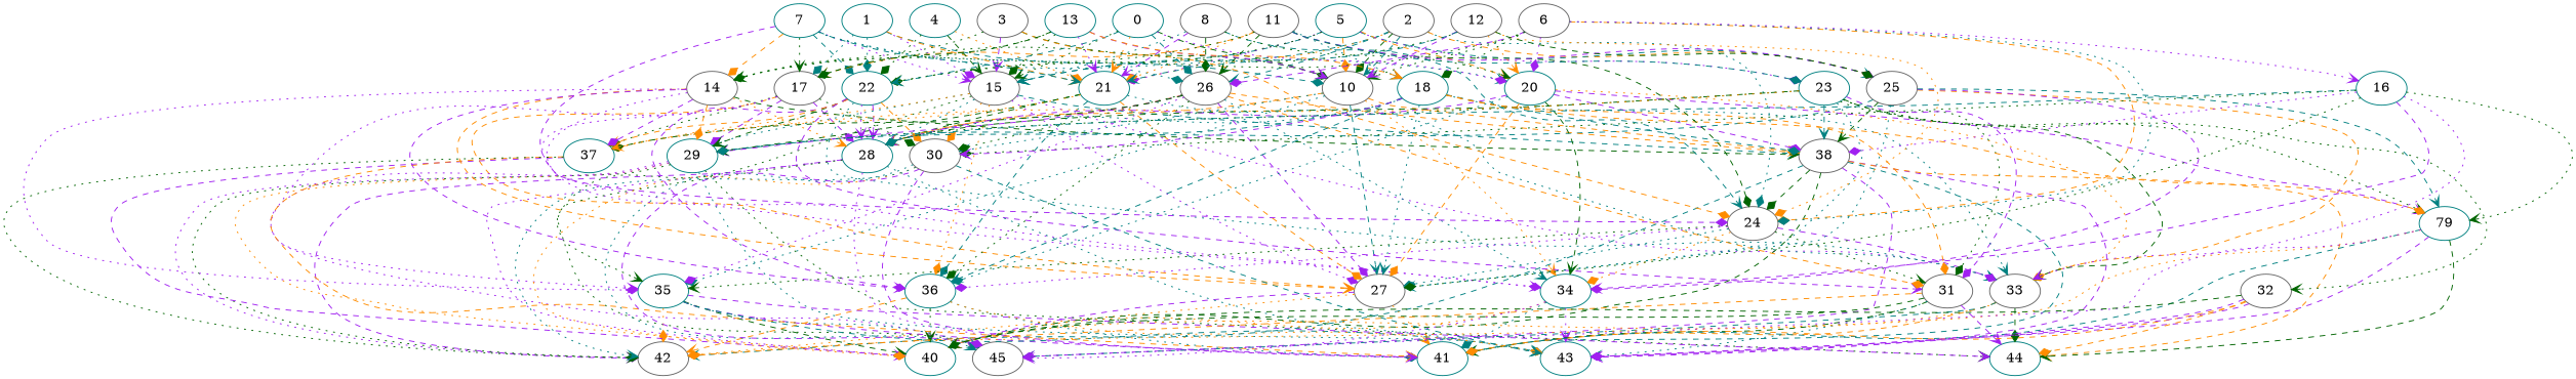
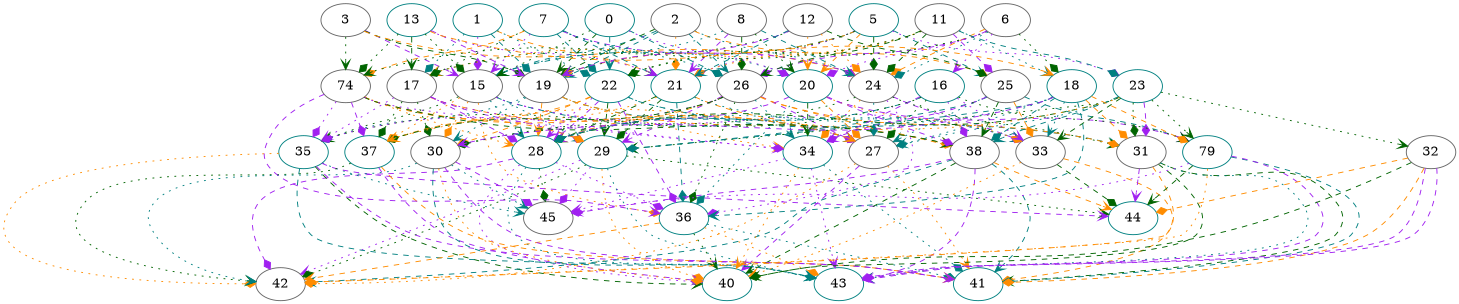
  digraph {
    node [alpha=0.18 color=teal]
    edge [arrowhead=vee color=purple style=dashed]
    1 [alpha=0.05 expect_size=51429376]
    15 [color=gray40 expect_size=21001216]
    17 [color=gray40 expect_size=19694592]
-   19 [alpha=0.11 color=gray40 expect_size=31857664 label=10]
+   19 [alpha=0.11 color=gray40 expect_size=31857664]
    21 [alpha=0.17 expect_size=15163392]
    22 [alpha=0.12 expect_size=17002496]
    27 [alpha=0.08 color=gray40 expect_size=48660480]
    28 [alpha=0.15 expect_size=44346368]
    29 [alpha=0.19 expect_size=11090944]
    35 [alpha=0.16 expect_size=34404352]
    36 [alpha=0.08 expect_size=12410880]
    37 [alpha=0.06 expect_size=42260480]
    38 [color=gray40 expect_size=13306880]
    30 [alpha=0.09 color=gray40 expect_size=36837376]
    33 [alpha=0.13 color=gray40 expect_size=18967552]
    34 [alpha=0.01 expect_size=42226688]
    31 [alpha=0.19 color=gray40 expect_size=46191616]
    40 [alpha=0.19 expect_size=46816256]
    41 [alpha=0.02 expect_size=21632000]
    42 [alpha=0.10 color=gray40 expect_size=18541568]
    43 [alpha=0.19 expect_size=46429184]
    45 [alpha=0.19 color=gray40 expect_size=33831936]
    44 [alpha=0.16 expect_size=30935040]
    2 [alpha=0.05 color=gray40 expect_size=11481088]
    24 [alpha=0.17 color=gray40 expect_size=22792192]
    25 [alpha=0.11 color=gray40 expect_size=18529280]
    26 [alpha=0.13 color=gray40 expect_size=14023680]
    n28 [alpha=0.00 expect_size=48813056 label=79]
    3 [color=gray40 expect_size=11656192]
-   14 [color=gray40 expect_size=19829760]
-   4 [alpha=0.00 expect_size=26083328]
+   14 [color=gray40 expect_size=19829760 label=74]
    5 [alpha=0.11 expect_size=22155264]
    20 [alpha=0.04 expect_size=42346496]
    23 [alpha=0.10 expect_size=9394176]
    32 [alpha=0.12 color=gray40 expect_size=38155264]
    6 [alpha=0.09 color=gray40 expect_size=24070144]
    16 [alpha=0.15 expect_size=46733312]
    18 [alpha=0.06 expect_size=36871168]
    7 [alpha=0.07 expect_size=36153344]
    8 [color=gray40 expect_size=34132992]
    n41 [alpha=0.04 expect_size=44838912 label=0]
    11 [alpha=0.01 color=gray40 expect_size=50523136]
    12 [alpha=0.17 color=gray40 expect_size=14127104]
    13 [alpha=0.06 expect_size=25252864]
    1 -> 15 [arrowhead=diamond style=dotted]
    1 -> 17 [arrowhead=diamond color=teal style=dotted]
    1 -> 19 [arrowhead=diamond color=teal]
    1 -> 21 [color=darkorange]
    1 -> 22 [arrowhead=diamond color=teal style=dotted]
    15 -> 27 [arrowhead=diamond style=dotted]
    15 -> 28 [color=teal style=dotted]
    15 -> 29 [color=teal style=dotted]
    15 -> 35 [color=darkgreen style=dotted]
    15 -> 36 [arrowhead=diamond color=darkorange style=dotted]
    15 -> 37 [arrowhead=diamond color=darkorange style=dotted]
    15 -> 38 [color=teal]
    15 -> 30 [arrowhead=diamond color=darkorange style=dotted]
-   15 -> 33 [arrowhead=diamond style=dotted]
+   15 -> 33 [style=dotted]
    17 -> 27 [color=darkorange]
    17 -> 28 [arrowhead=diamond]
    17 -> 29 [arrowhead=diamond]
    17 -> 35 [style=dotted]
    17 -> 37 [arrowhead=diamond color=darkgreen style=dotted]
    17 -> 30 [arrowhead=diamond color=darkgreen style=dotted]
    17 -> 34 [style=dotted]
    19 -> 27 [color=teal]
    19 -> 28 [color=darkorange]
    19 -> 35 [arrowhead=diamond color=teal style=dotted]
    19 -> 38 [color=darkorange]
    19 -> 30 [color=teal style=dotted]
    19 -> 34 [color=darkorange style=dotted]
    21 -> 27 [arrowhead=diamond color=darkorange]
    21 -> 28 [color=darkgreen]
    21 -> 29 [arrowhead=diamond color=darkgreen]
    21 -> 36 [arrowhead=diamond color=teal]
    21 -> 37 [arrowhead=diamond color=darkorange style=dotted]
    21 -> 33 [color=teal style=dotted]
    22 -> 28 [style=dotted]
    22 -> 28
    22 -> 29 [color=darkgreen]
    22 -> 36 [arrowhead=diamond]
    22 -> 37 [color=darkorange]
    22 -> 30 [arrowhead=diamond color=darkorange]
    22 -> 33 [color=teal style=dotted]
-   22 -> 31
+   22 -> 31 [color=teal]
    27 -> 40
    27 -> 41 [color=darkorange style=dotted]
    27 -> 42 [arrowhead=diamond color=darkorange style=dotted]
    28 -> 40 [arrowhead=diamond style=dotted]
-   28 -> 41 [arrowhead=diamond style=dotted]
+   28 -> 36 [arrowhead=diamond style=dotted]
    28 -> 42 [arrowhead=diamond]
    28 -> 43 [color=teal style=dotted]
    28 -> 45 [arrowhead=diamond color=darkgreen style=dotted]
    29 -> 40 [arrowhead=diamond color=darkorange style=dotted]
    29 -> 42 [style=dotted]
    29 -> 42 [arrowhead=diamond color=darkgreen style=dotted]
    29 -> 43 [arrowhead=diamond color=teal style=dotted]
    29 -> 45 [arrowhead=diamond style=dotted]
    29 -> 44 [color=darkgreen style=dotted]
    35 -> 40 [color=darkgreen]
    35 -> 41 [arrowhead=diamond]
    35 -> 42 [arrowhead=diamond color=darkorange style=dotted]
    35 -> 43 [color=teal]
    35 -> 45 [color=teal style=dotted]
    35 -> 44
    36 -> 40 [color=darkgreen style=dotted]
    36 -> 41 [arrowhead=diamond color=teal style=dotted]
    36 -> 42 [color=darkorange]
    36 -> 43 [arrowhead=diamond color=darkorange style=dotted]
    37 -> 40
    37 -> 41 [color=darkorange]
    37 -> 42 [color=darkgreen style=dotted]
    38 -> 40 [color=darkgreen]
    38 -> 41 [color=teal]
    38 -> 42 [color=teal]
    38 -> 43
    38 -> 45 [arrowhead=diamond]
    38 -> 44 [color=darkorange]
    30 -> 40 [arrowhead=diamond color=darkorange style=dotted]
    30 -> 41
    30 -> 42 [color=teal style=dotted]
    30 -> 43 [color=teal]
    30 -> 45 [color=teal style=dotted]
    30 -> 45 [arrowhead=diamond]
    33 -> 40 [color=darkorange style=dotted]
    33 -> 41 [arrowhead=diamond color=darkorange]
-   33 -> 45 [color=teal]
    33 -> 44 [arrowhead=diamond color=darkgreen]
    34 -> 40 [color=darkorange style=dotted]
    34 -> 41 [arrowhead=diamond color=teal style=dotted]
    34 -> 43 [style=dotted]
    34 -> 45 [style=dotted]
    31 -> 40 [arrowhead=diamond color=darkgreen]
    31 -> 41 [color=darkgreen]
    31 -> 42 [arrowhead=diamond color=darkorange]
    31 -> 43 [color=teal style=dotted]
    31 -> 44
    2 -> 15 [color=teal]
    2 -> 19 [arrowhead=diamond color=darkgreen]
    2 -> 19 [color=teal]
    2 -> 21 [arrowhead=diamond color=darkorange style=dotted]
    2 -> 24 [arrowhead=diamond color=teal style=dotted]
    2 -> 25 [arrowhead=diamond color=darkorange]
    2 -> 26 [color=teal]
    24 -> 27 [arrowhead=diamond color=teal style=dotted]
    24 -> 35 [color=darkgreen style=dotted]
    24 -> 36 [arrowhead=diamond style=dotted]
    24 -> 33 [arrowhead=diamond]
    24 -> 34 [arrowhead=diamond color=darkorange style=dotted]
    24 -> 31 [color=darkgreen style=dotted]
    25 -> 27 [color=teal style=dotted]
    25 -> 29 [color=teal]
    25 -> 38 [color=darkgreen]
    25 -> 33 [arrowhead=diamond color=darkorange]
    25 -> 34 [arrowhead=diamond]
    25 -> n28 [color=teal]
    26 -> 27 [arrowhead=diamond]
    26 -> 28 [color=darkorange]
    26 -> 29
    26 -> 35 [arrowhead=diamond style=dotted]
    26 -> 36 [arrowhead=diamond color=darkgreen style=dotted]
    26 -> 37 [arrowhead=diamond color=darkgreen]
    26 -> 38 [arrowhead=diamond color=darkorange]
    26 -> 30 [arrowhead=diamond color=darkgreen style=dotted]
    26 -> 34 [color=teal style=dotted]
    26 -> 31 [arrowhead=diamond color=darkorange]
    n28 -> 41 [arrowhead=diamond color=teal]
    n28 -> 42 [arrowhead=diamond color=darkorange style=dotted]
    n28 -> 43 [arrowhead=diamond]
    n28 -> 45 [style=dotted]
    n28 -> 44 [color=darkgreen]
    3 -> 15
    3 -> 19 [arrowhead=diamond color=darkgreen]
    3 -> 24 [arrowhead=diamond color=darkorange]
    3 -> 14 [color=darkgreen style=dotted]
    14 -> 27 [color=darkorange]
    14 -> 28 [color=darkorange style=dotted]
    14 -> 29 [arrowhead=diamond color=darkorange]
    14 -> 35 [arrowhead=diamond style=dotted]
    14 -> 36
    14 -> 37 [arrowhead=diamond]
    14 -> 38 [color=darkgreen]
    14 -> 34 [arrowhead=diamond style=dotted]
-   4 -> 15 [color=darkgreen]
-   4 -> 21 [arrowhead=diamond color=darkorange style=dotted]
-   4 -> 22 [arrowhead=diamond color=darkgreen style=dotted]
    5 -> 15 [color=teal]
    5 -> 19 [arrowhead=diamond color=darkorange]
    5 -> 21 [arrowhead=diamond style=dotted]
    5 -> 22 [arrowhead=diamond color=darkgreen style=dotted]
-   38 -> 24 [arrowhead=diamond color=darkgreen]
+   5 -> 24 [arrowhead=diamond color=darkgreen]
    5 -> 25 [color=teal]
    5 -> 20 [color=darkorange]
    5 -> 23 [arrowhead=diamond style=dotted]
    20 -> 27 [arrowhead=diamond color=darkorange]
    20 -> 28
    20 -> 36 [arrowhead=diamond color=teal style=dotted]
    20 -> 38 [arrowhead=diamond]
    20 -> 33 [arrowhead=diamond color=darkorange style=dotted]
    20 -> 34 [color=darkgreen]
    20 -> n28
    23 -> 27 [arrowhead=diamond color=teal style=dotted]
    23 -> 28 [arrowhead=diamond color=darkgreen]
    23 -> 29 [color=darkgreen style=dotted]
    23 -> 37 [color=darkorange style=dotted]
    23 -> 38 [color=teal]
    23 -> 33 [color=darkgreen]
    23 -> 31 [arrowhead=diamond color=darkgreen style=dotted]
    23 -> 31 [arrowhead=diamond]
    23 -> n28 [color=darkgreen style=dotted]
    23 -> 32 [color=darkgreen style=dotted]
    32 -> 40 [color=darkgreen]
    32 -> 41 [arrowhead=diamond color=darkorange]
    32 -> 43 [arrowhead=diamond]
    32 -> 43
    32 -> 44 [arrowhead=diamond color=darkorange]
    6 -> 19 [color=darkgreen style=dotted]
    6 -> 22 [color=darkgreen style=dotted]
    6 -> 24 [arrowhead=diamond color=darkorange]
    6 -> 24 [arrowhead=diamond color=teal style=dotted]
    6 -> 26 [arrowhead=diamond]
    6 -> 20 [arrowhead=diamond style=dotted]
    6 -> 16 [style=dotted]
    6 -> 18 [arrowhead=diamond color=darkgreen style=dotted]
    16 -> 27 [arrowhead=diamond color=darkgreen style=dotted]
    16 -> 28 [arrowhead=diamond color=teal]
    16 -> 38 [arrowhead=diamond style=dotted]
    16 -> 30 [arrowhead=diamond color=darkgreen style=dotted]
    16 -> 33 [style=dotted]
    16 -> 34
    16 -> n28 [color=darkgreen style=dotted]
    18 -> 27 [color=teal style=dotted]
    18 -> 28 [arrowhead=diamond color=teal style=dotted]
    18 -> 29 [arrowhead=diamond color=teal]
    18 -> 36 [color=teal]
    18 -> 38 [arrowhead=diamond color=teal]
    18 -> 30
    18 -> 33 [color=teal style=dotted]
    18 -> 31 [arrowhead=diamond color=darkorange]
    18 -> n28 [arrowhead=diamond color=darkorange]
    7 -> 15 [style=dotted]
    7 -> 17 [color=darkgreen style=dotted]
    7 -> 21 [color=teal]
    7 -> 22 [arrowhead=diamond color=teal]
    7 -> 24 [arrowhead=diamond]
    7 -> 26 [arrowhead=diamond color=teal style=dotted]
    7 -> 14 [arrowhead=diamond color=darkorange]
    7 -> 20 [color=teal style=dotted]
    8 -> 15 [color=teal style=dotted]
    8 -> 21
    8 -> 24 [color=teal]
    8 -> 26 [arrowhead=diamond color=darkgreen]
    8 -> 20 [color=darkgreen style=dotted]
    n41 -> 15 [color=darkgreen style=dotted]
    n41 -> 19 [color=darkgreen]
-   n41 -> 21 [color=darkorange style=dotted]
    n41 -> 22 [color=teal]
    n41 -> 26 [arrowhead=diamond color=teal]
    n41 -> 20 [arrowhead=diamond style=dotted]
-   11 -> 17 [color=darkorange]
+   11 -> 17 [color=darkorange style=dotted]
    11 -> 21 [arrowhead=diamond color=darkorange style=dotted]
    11 -> 24 [arrowhead=diamond color=darkgreen]
    11 -> 25 [arrowhead=diamond]
    11 -> 26 [color=darkgreen]
    11 -> 14 [color=darkgreen style=dotted]
    11 -> 23 [arrowhead=diamond color=teal]
    11 -> 18 [color=teal style=dotted]
    12 -> 17 [arrowhead=diamond color=darkgreen style=dotted]
    12 -> 19
    12 -> 21 [color=teal]
    12 -> 24 [arrowhead=diamond color=darkorange style=dotted]
    12 -> 25 [arrowhead=diamond color=darkgreen]
    12 -> 20 [color=darkorange style=dotted]
    13 -> 15 [arrowhead=diamond color=darkgreen style=dotted]
    13 -> 17 [color=darkgreen]
    13 -> 19
    13 -> 21 [style=dotted]
    13 -> 14 [arrowhead=diamond color=darkgreen style=dotted]
    13 -> 18 [color=darkorange]
  }
